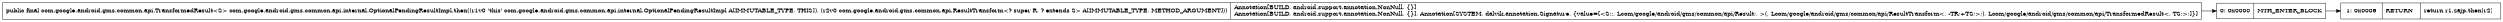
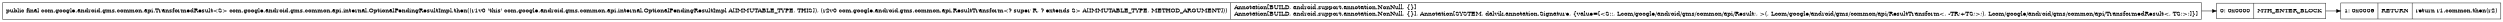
  digraph {
    rankdir=LR
    node [shape=record]
    n1 [label="{0\:\ 0x0000|MTH_ENTER_BLOCK\l}"]
-   n2 [label="{1\:\ 0x0006|RETURN\l|return r1.zajp.then(r2)\l}"]
+   n2 [label="{1\:\ 0x0006|RETURN\l|return r1.common.then(r2)\l}"]
    n3 [label="{public final com.google.android.gms.common.api.TransformedResult\<S\> com.google.android.gms.common.api.internal.OptionalPendingResultImpl.then((r1v0 'this' com.google.android.gms.common.api.internal.OptionalPendingResultImpl A[IMMUTABLE_TYPE, THIS]), (r2v0 com.google.android.gms.common.api.ResultTransform\<? super R, ? extends S\> A[IMMUTABLE_TYPE, METHOD_ARGUMENT]))  | Annotation[BUILD, android.support.annotation.NonNull, \{\}]\lAnnotation[BUILD, android.support.annotation.NonNull, \{\}], Annotation[SYSTEM, dalvik.annotation.Signature, \{value=[\<S::, Lcom\/google\/android\/gms\/common\/api\/Result;, \>(, Lcom\/google\/android\/gms\/common\/api\/ResultTransform\<, \-TR;+TS;\>;), Lcom\/google\/android\/gms\/common\/api\/TransformedResult\<, TS;\>;]\}]\l}"]
    n1 -> n2
    n3 -> n1
  }
